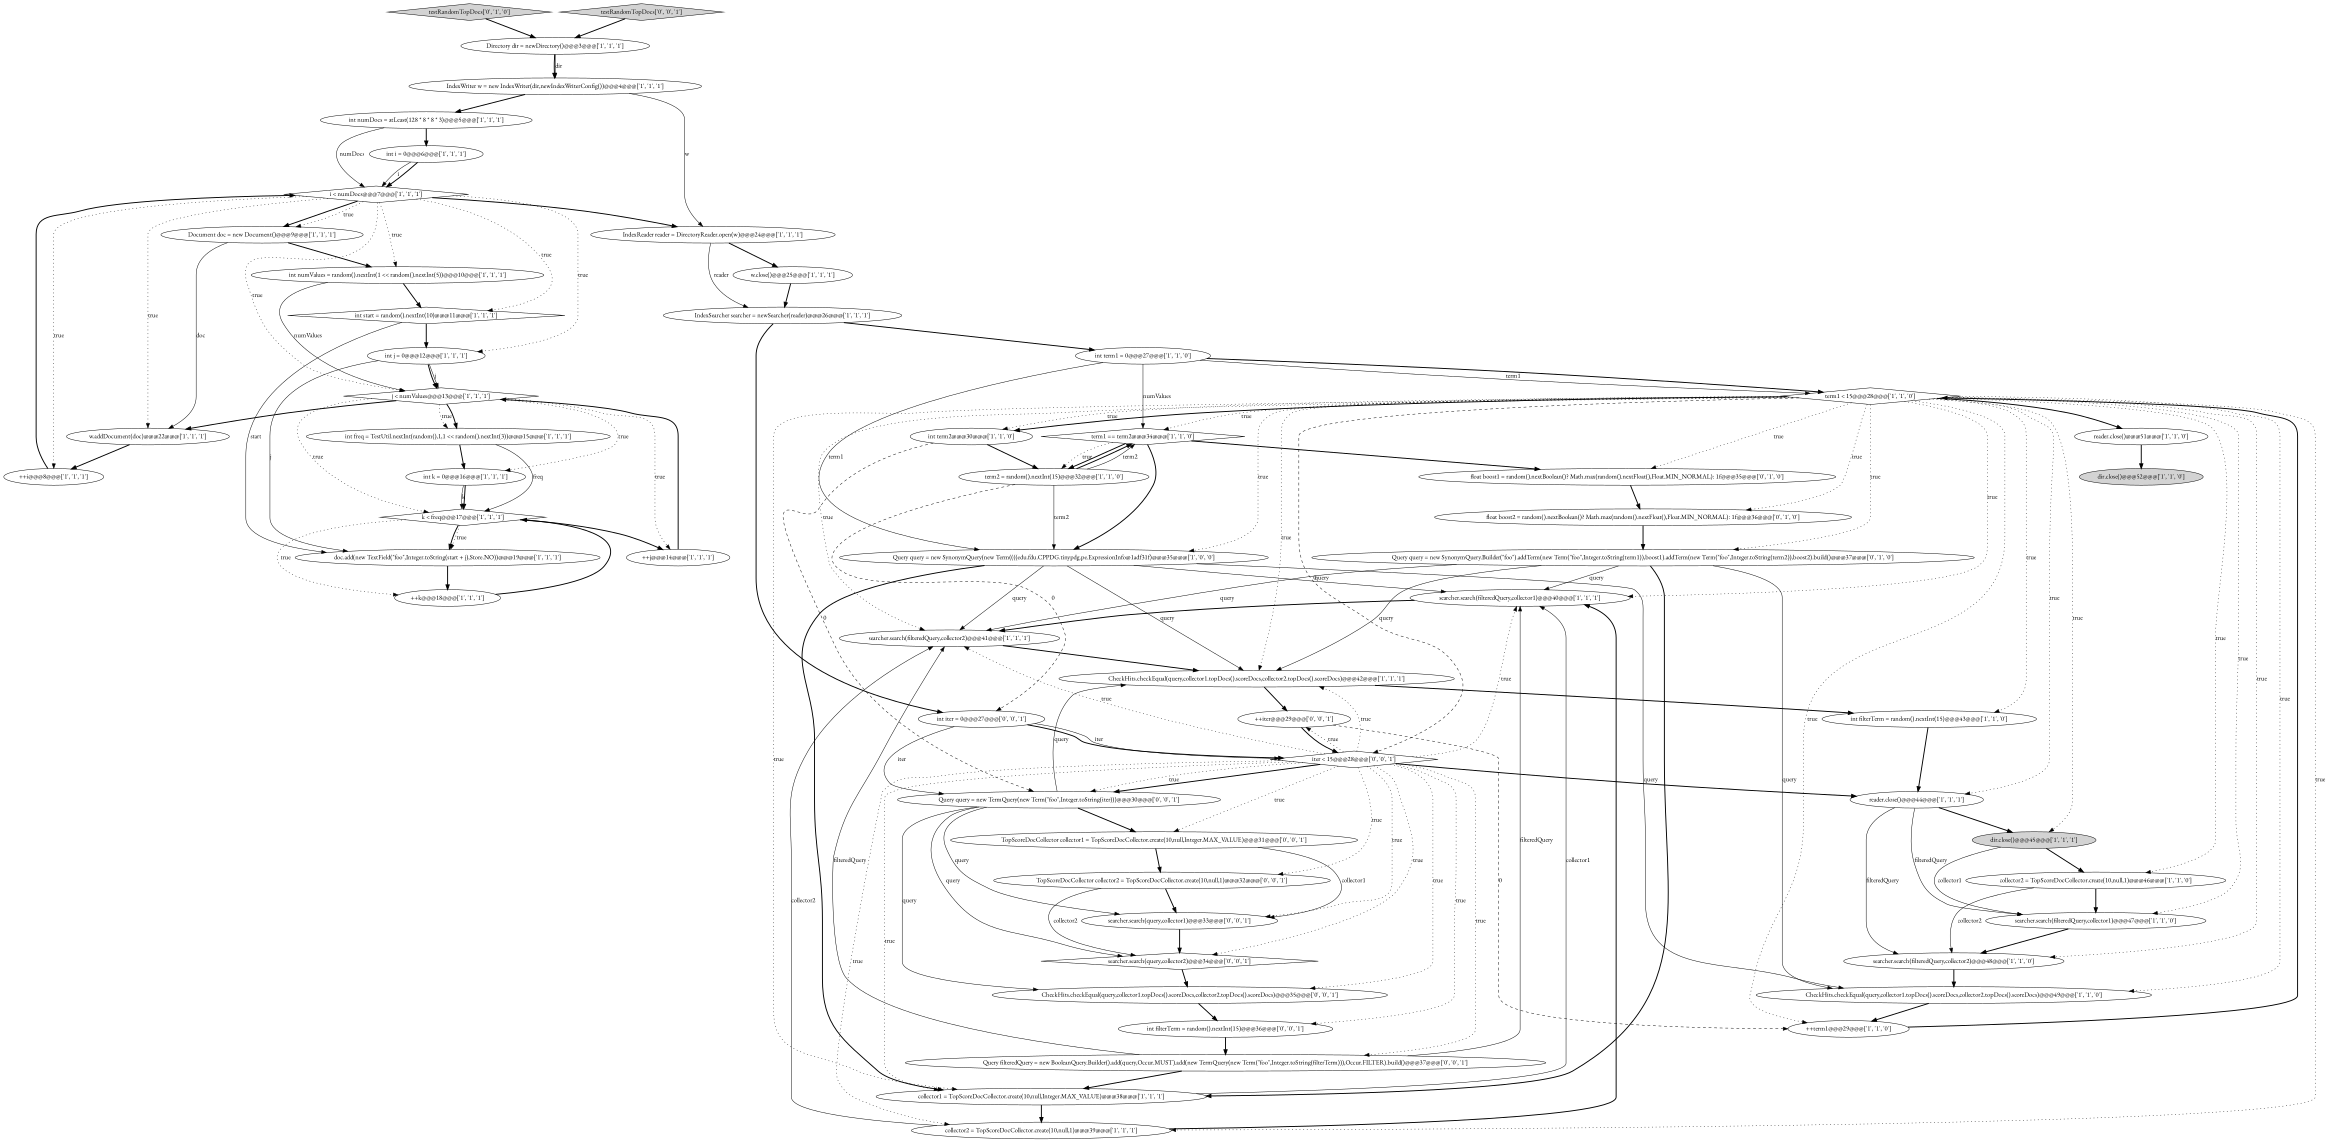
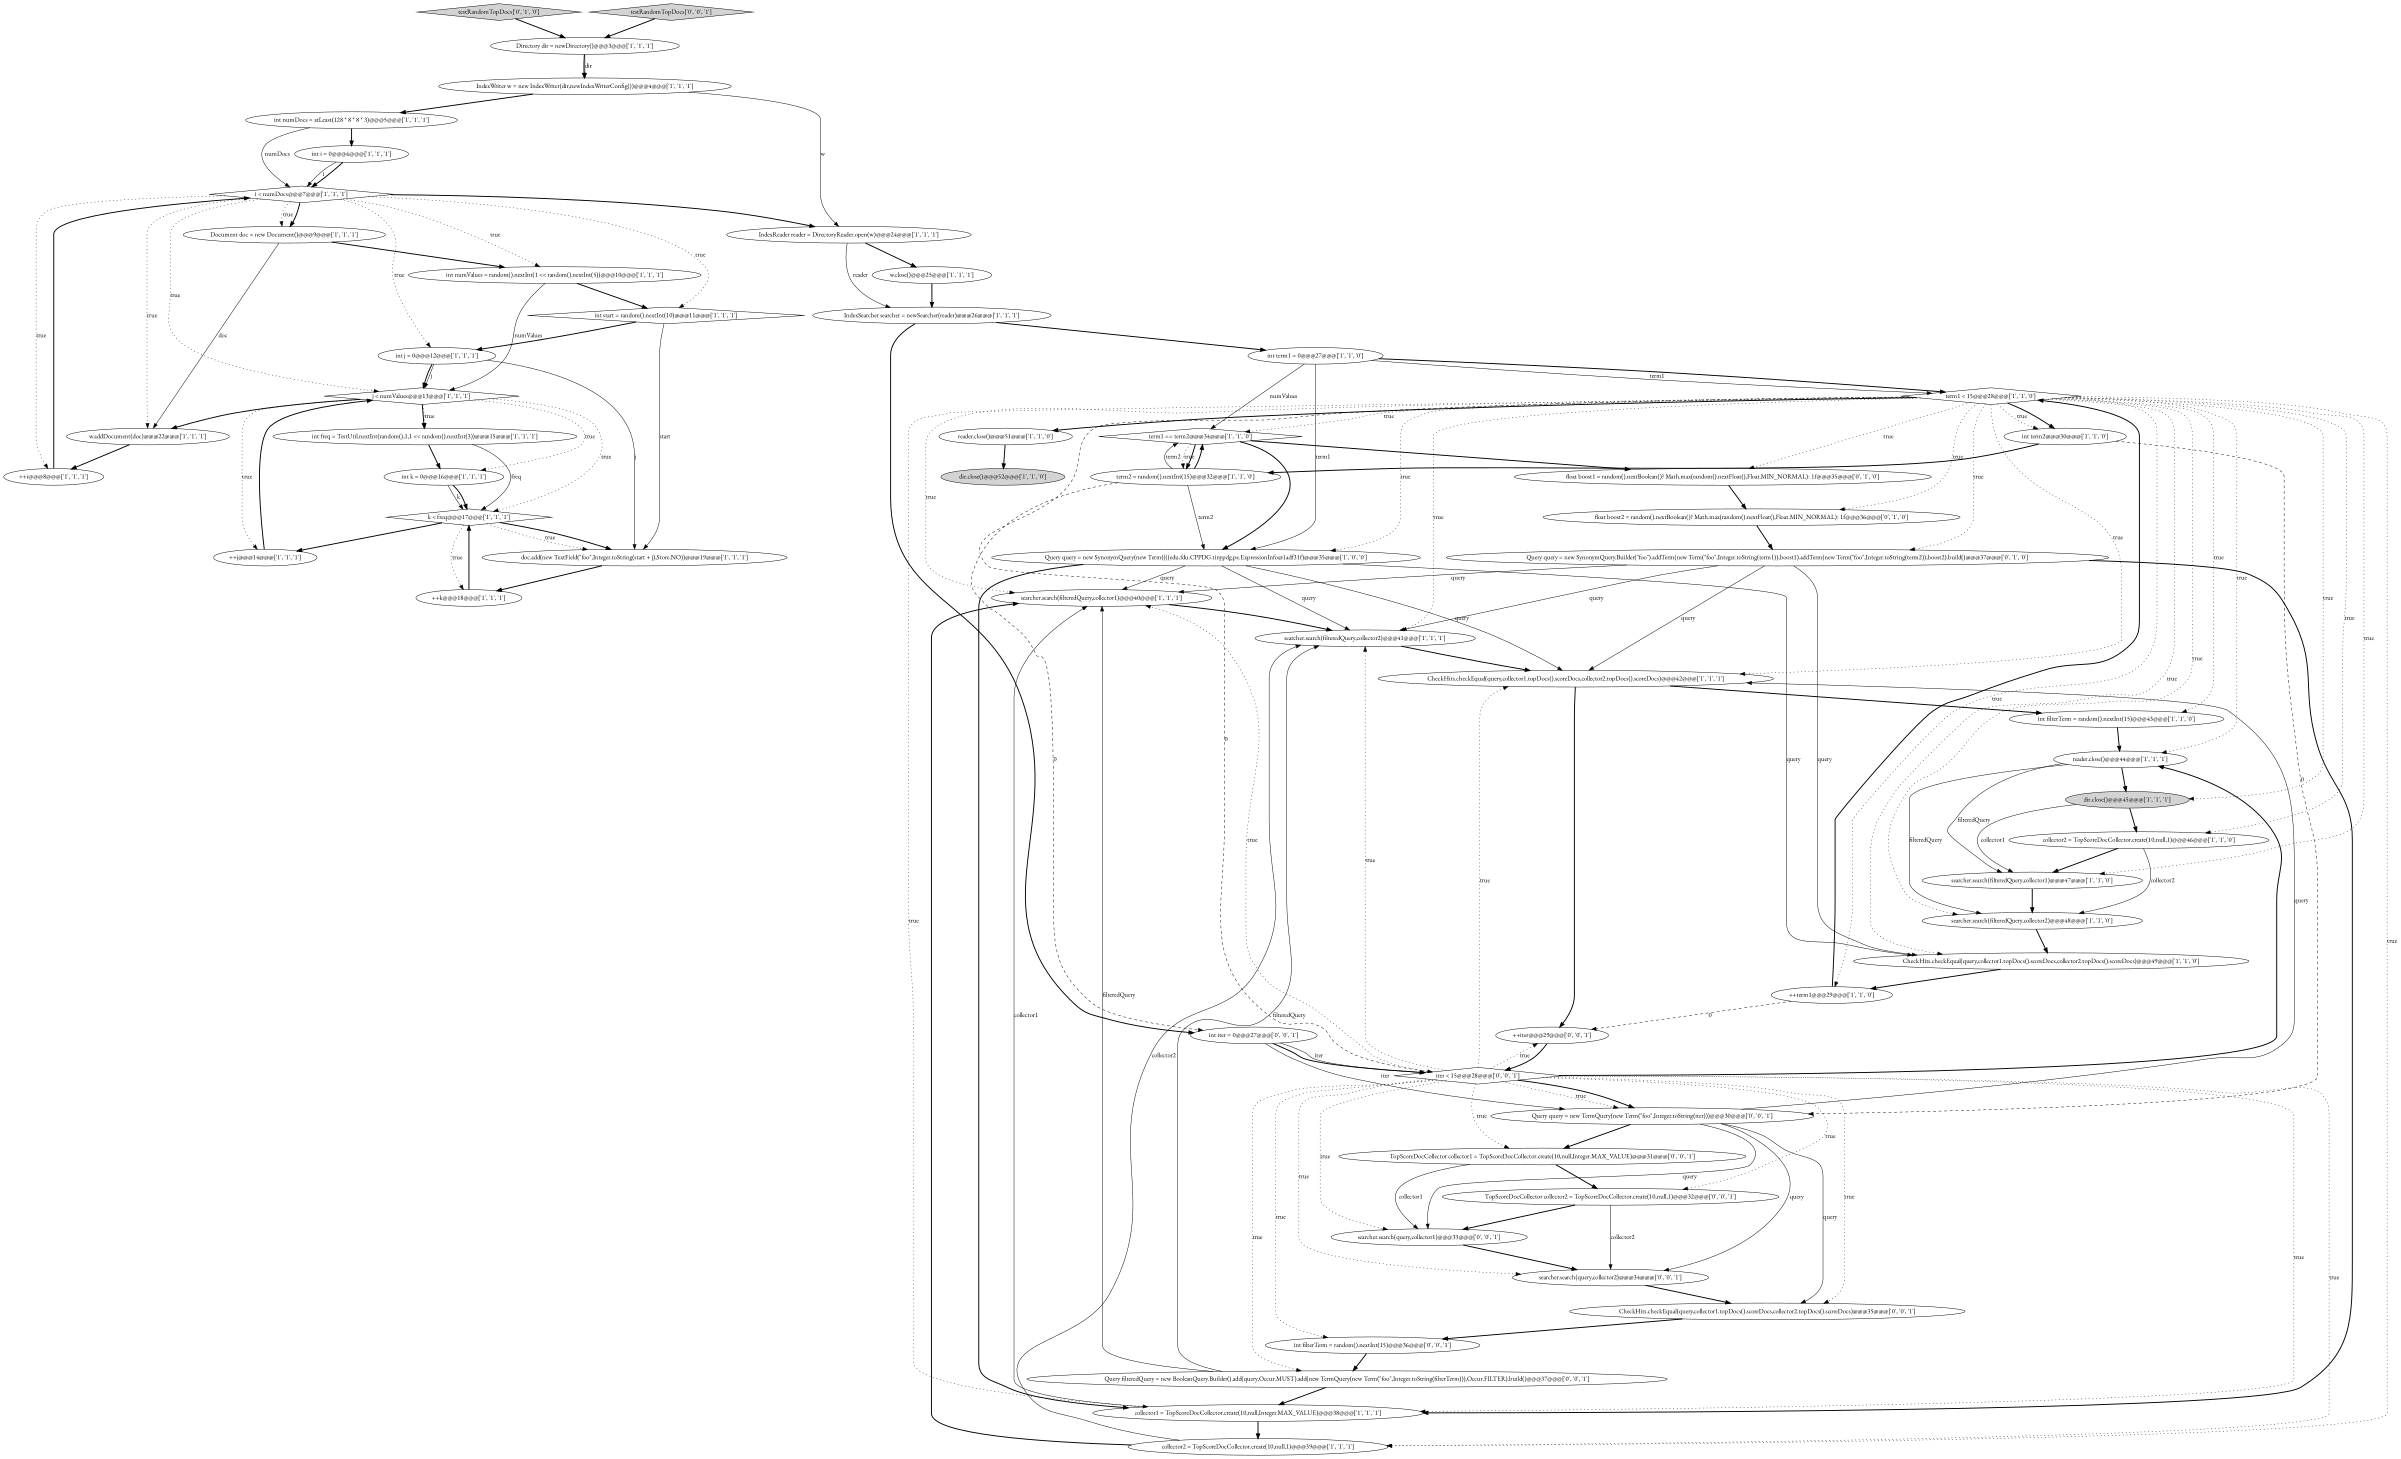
  digraph {
    fontname="EB Garamond"
    node [fillcolor=white fontname="EB Garamond" shape=ellipse style=filled]
    edge [fontname="EB Garamond" style=bold]
    n1 [label="int term1 = 0@@@27@@@['1', '1', '0']"]
    n2 [label="term1 < 15@@@28@@@['1', '1', '0']" shape=diamond]
    n3 [label="Query query = new SynonymQuery(new Term((((edu.fdu.CPPDG.tinypdg.pe.ExpressionInfo@1adf31f)@@@35@@@['1', '0', '0']"]
    n4 [label="term1 == term2@@@34@@@['1', '1', '0']" shape=diamond]
    n5 [label="reader.close()@@@44@@@['1', '1', '1']"]
    n6 [label="searcher.search(filteredQuery,collector1)@@@47@@@['1', '1', '0']"]
    n7 [fillcolor=lightgray label="dir.close()@@@45@@@['1', '1', '1']"]
    n8 [label="searcher.search(filteredQuery,collector2)@@@48@@@['1', '1', '0']"]
    n9 [label="iter < 15@@@28@@@['0', '0', '1']" shape=diamond]
    n10 [label="searcher.search(filteredQuery,collector1)@@@40@@@['1', '1', '1']"]
    n11 [label="collector1 = TopScoreDocCollector.create(10,null,Integer.MAX_VALUE)@@@38@@@['1', '1', '1']"]
    n12 [label="searcher.search(filteredQuery,collector2)@@@41@@@['1', '1', '1']"]
    n13 [label="CheckHits.checkEqual(query,collector1.topDocs().scoreDocs,collector2.topDocs().scoreDocs)@@@42@@@['1', '1', '1']"]
    n14 [label="collector2 = TopScoreDocCollector.create(10,null,1)@@@39@@@['1', '1', '1']"]
    n15 [label="CheckHits.checkEqual(query,collector1.topDocs().scoreDocs,collector2.topDocs().scoreDocs)@@@49@@@['1', '1', '0']"]
    n16 [label="++term1@@@29@@@['1', '1', '0']"]
    n17 [label="int filterTerm = random().nextInt(15)@@@43@@@['1', '1', '0']"]
    n18 [label="collector2 = TopScoreDocCollector.create(10,null,1)@@@46@@@['1', '1', '0']"]
    n19 [label="float boost1 = random().nextBoolean()? Math.max(random().nextFloat(),Float.MIN_NORMAL): 1f@@@35@@@['0', '1', '0']"]
    n20 [label="float boost2 = random().nextBoolean()? Math.max(random().nextFloat(),Float.MIN_NORMAL): 1f@@@36@@@['0', '1', '0']"]
    n21 [label="reader.close()@@@51@@@['1', '1', '0']"]
    n22 [label="int term2@@@30@@@['1', '1', '0']"]
    n23 [label="Query query = new SynonymQuery.Builder(\"foo\").addTerm(new Term(\"foo\",Integer.toString(term1)),boost1).addTerm(new Term(\"foo\",Integer.toString(term2)),boost2).build()@@@37@@@['0', '1', '0']"]
    n24 [label="int iter = 0@@@27@@@['0', '0', '1']"]
    n25 [label="Query query = new TermQuery(new Term(\"foo\",Integer.toString(iter)))@@@30@@@['0', '0', '1']"]
    n26 [label="term2 = random().nextInt(15)@@@32@@@['1', '1', '0']"]
    n27 [label="int filterTerm = random().nextInt(15)@@@36@@@['0', '0', '1']"]
    n28 [label="searcher.search(query,collector1)@@@33@@@['0', '0', '1']"]
    n29 [label="TopScoreDocCollector collector2 = TopScoreDocCollector.create(10,null,1)@@@32@@@['0', '0', '1']"]
-   n30 [label="searcher.search(query,collector2)@@@34@@@['0', '0', '1']" shape=diamond]
+   n30 [label="searcher.search(query,collector2)@@@34@@@['0', '0', '1']"]
    n31 [label="CheckHits.checkEqual(query,collector1.topDocs().scoreDocs,collector2.topDocs().scoreDocs)@@@35@@@['0', '0', '1']"]
    n32 [label="TopScoreDocCollector collector1 = TopScoreDocCollector.create(10,null,Integer.MAX_VALUE)@@@31@@@['0', '0', '1']"]
    n33 [label="Query filteredQuery = new BooleanQuery.Builder().add(query,Occur.MUST).add(new TermQuery(new Term(\"foo\",Integer.toString(filterTerm))),Occur.FILTER).build()@@@37@@@['0', '0', '1']"]
    n34 [label="++iter@@@29@@@['0', '0', '1']"]
    n35 [label="int i = 0@@@6@@@['1', '1', '1']"]
    n36 [label="i < numDocs@@@7@@@['1', '1', '1']" shape=diamond]
    n37 [label="w.addDocument(doc)@@@22@@@['1', '1', '1']"]
    n38 [label="++i@@@8@@@['1', '1', '1']"]
    n39 [label="IndexReader reader = DirectoryReader.open(w)@@@24@@@['1', '1', '1']"]
    n40 [label="int j = 0@@@12@@@['1', '1', '1']"]
    n41 [label="j < numValues@@@13@@@['1', '1', '1']" shape=diamond]
    n42 [label="int numValues = random().nextInt(1 << random().nextInt(5))@@@10@@@['1', '1', '1']"]
    n43 [label="int start = random().nextInt(10)@@@11@@@['1', '1', '1']" shape=diamond]
    n44 [label="Document doc = new Document()@@@9@@@['1', '1', '1']"]
    n45 [label="int numDocs = atLeast(128 * 8 * 8 * 3)@@@5@@@['1', '1', '1']"]
    n46 [fillcolor=lightgray label="testRandomTopDocs['0', '1', '0']" shape=diamond]
    n47 [label="Directory dir = newDirectory()@@@3@@@['1', '1', '1']"]
    n48 [label="IndexWriter w = new IndexWriter(dir,newIndexWriterConfig())@@@4@@@['1', '1', '1']"]
    n49 [label="int k = 0@@@16@@@['1', '1', '1']"]
    n50 [label="k < freq@@@17@@@['1', '1', '1']" shape=diamond]
    n51 [label="doc.add(new TextField(\"foo\",Integer.toString(start + j),Store.NO))@@@19@@@['1', '1', '1']"]
    n52 [label="++k@@@18@@@['1', '1', '1']"]
    n53 [label="++j@@@14@@@['1', '1', '1']"]
    n54 [fillcolor=lightgray label="dir.close()@@@52@@@['1', '1', '0']"]
    n55 [label="IndexSearcher searcher = newSearcher(reader)@@@26@@@['1', '1', '1']"]
    n56 [label="w.close()@@@25@@@['1', '1', '1']"]
    n57 [label="int freq = TestUtil.nextInt(random(),1,1 << random().nextInt(3))@@@15@@@['1', '1', '1']"]
    n58 [fillcolor=lightgray label="testRandomTopDocs['0', '0', '1']" shape=diamond]
    n1 -> n2
    n1 -> n2 [label=term1 style=solid]
    n1 -> n3 [label=term1 style=solid]
    n1 -> n4 [label=numValues style=solid]
    n2 -> n3 [label=true style=dotted]
    n2 -> n4 [label=true style=dotted]
    n2 -> n5 [label=true style=dotted]
    n2 -> n6 [label=true style=dotted]
    n2 -> n7 [label=true style=dotted]
    n2 -> n8 [label=true style=dotted]
    n2 -> n9 [label=0 style=dashed]
    n2 -> n10 [label=true style=dotted]
    n2 -> n11 [label=true style=dotted]
    n2 -> n12 [label=true style=dotted]
    n2 -> n13 [label=true style=dotted]
    n2 -> n14 [label=true style=dotted]
    n2 -> n15 [label=true style=dotted]
    n2 -> n16 [label=true style=dotted]
    n2 -> n17 [label=true style=dotted]
    n2 -> n18 [label=true style=dotted]
    n2 -> n19 [label=true style=dotted]
    n2 -> n20 [label=true style=dotted]
    n2 -> n21
    n2 -> n22
    n2 -> n22 [label=true style=dotted]
    n2 -> n23 [label=true style=dotted]
    n3 -> n10 [label=query style=solid]
    n3 -> n11
    n3 -> n12 [label=query style=solid]
    n3 -> n13 [label=query style=solid]
    n3 -> n15 [label=query style=solid]
    n4 -> n3
    n4 -> n19
    n4 -> n26 [label=true style=dotted]
    n4 -> n26
    n5 -> n6 [label=filteredQuery style=solid]
    n5 -> n7
    n5 -> n8 [label=filteredQuery style=solid]
    n6 -> n8
    n7 -> n6 [label=collector1 style=solid]
    n7 -> n18
    n8 -> n15
    n9 -> n5
    n9 -> n10 [label=true style=dotted]
    n9 -> n11 [label=true style=dotted]
    n9 -> n12 [label=true style=dotted]
    n9 -> n13 [label=true style=dotted]
    n9 -> n14 [label=true style=dotted]
    n9 -> n25 [label=true style=dotted]
    n9 -> n25
    n9 -> n27 [label=true style=dotted]
    n9 -> n28 [label=true style=dotted]
    n9 -> n29 [label=true style=dotted]
    n9 -> n30 [label=true style=dotted]
    n9 -> n31 [label=true style=dotted]
    n9 -> n32 [label=true style=dotted]
    n9 -> n33 [label=true style=dotted]
    n9 -> n34 [label=true style=dotted]
    n10 -> n12
    n11 -> n10 [label=collector1 style=solid]
    n11 -> n14
    n12 -> n13
    n13 -> n17
    n13 -> n34
    n14 -> n10
    n14 -> n12 [label=collector2 style=solid]
    n15 -> n16
    n16 -> n2
-   n34 -> n16 [label=0 style=dashed]
+   n16 -> n34 [label=0 style=dashed]
    n17 -> n5
    n18 -> n6
    n18 -> n8 [label=collector2 style=solid]
    n19 -> n20
    n20 -> n23
    n21 -> n54
    n22 -> n25 [label=0 style=dashed]
    n22 -> n26
    n23 -> n10 [label=query style=solid]
    n23 -> n11
    n23 -> n12 [label=query style=solid]
    n23 -> n13 [label=query style=solid]
    n23 -> n15 [label=query style=solid]
    n24 -> n9
    n24 -> n9 [label=iter style=solid]
    n24 -> n25 [label=iter style=solid]
    n25 -> n13 [label=query style=solid]
    n25 -> n28 [label=query style=solid]
    n25 -> n30 [label=query style=solid]
    n25 -> n31 [label=query style=solid]
    n25 -> n32
    n26 -> n3 [label=term2 style=solid]
    n26 -> n4
    n26 -> n4 [label=term2 style=solid]
    n26 -> n24 [label=0 style=dashed]
    n27 -> n33
    n28 -> n30
    n29 -> n28
    n29 -> n30 [label=collector2 style=solid]
    n30 -> n31
    n31 -> n27
    n32 -> n28 [label=collector1 style=solid]
    n32 -> n29
    n33 -> n10 [label=filteredQuery style=solid]
    n33 -> n11
    n33 -> n12 [label=filteredQuery style=solid]
    n34 -> n9
    n35 -> n36 [label=i style=solid]
    n35 -> n36
    n36 -> n37 [label=true style=dotted]
    n36 -> n38 [label=true style=dotted]
    n36 -> n39
    n36 -> n40 [label=true style=dotted]
    n36 -> n41 [label=true style=dotted]
    n36 -> n42 [label=true style=dotted]
    n36 -> n43 [label=true style=dotted]
    n36 -> n44
    n36 -> n44 [label=true style=dotted]
    n37 -> n38
    n38 -> n36
    n39 -> n55 [label=reader style=solid]
    n39 -> n56
    n40 -> n41 [label=j style=solid]
    n40 -> n41
    n40 -> n51 [label=j style=solid]
    n41 -> n37
    n41 -> n49 [label=true style=dotted]
    n41 -> n50 [label=true style=dotted]
    n41 -> n53 [label=true style=dotted]
    n41 -> n57 [label=true style=dotted]
    n41 -> n57
    n42 -> n41 [label=numValues style=solid]
    n42 -> n43
    n43 -> n40
    n43 -> n51 [label=start style=solid]
    n44 -> n37 [label=doc style=solid]
    n44 -> n42
    n45 -> n35
    n45 -> n36 [label=numDocs style=solid]
    n46 -> n47
    n47 -> n48
    n47 -> n48 [label=dir style=solid]
    n48 -> n39 [label=w style=solid]
    n48 -> n45
    n49 -> n50 [label=k style=solid]
    n49 -> n50
    n50 -> n51
    n50 -> n51 [label=true style=dotted]
    n50 -> n52 [label=true style=dotted]
    n50 -> n53
    n51 -> n52
    n52 -> n50
    n53 -> n41
    n55 -> n1
    n55 -> n24
    n56 -> n55
    n57 -> n49
    n57 -> n50 [label=freq style=solid]
    n58 -> n47
  }
